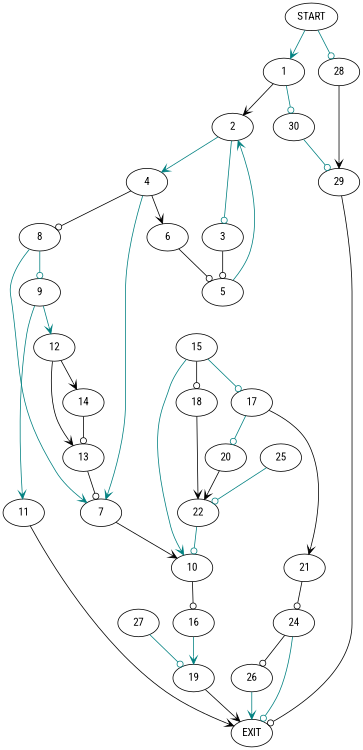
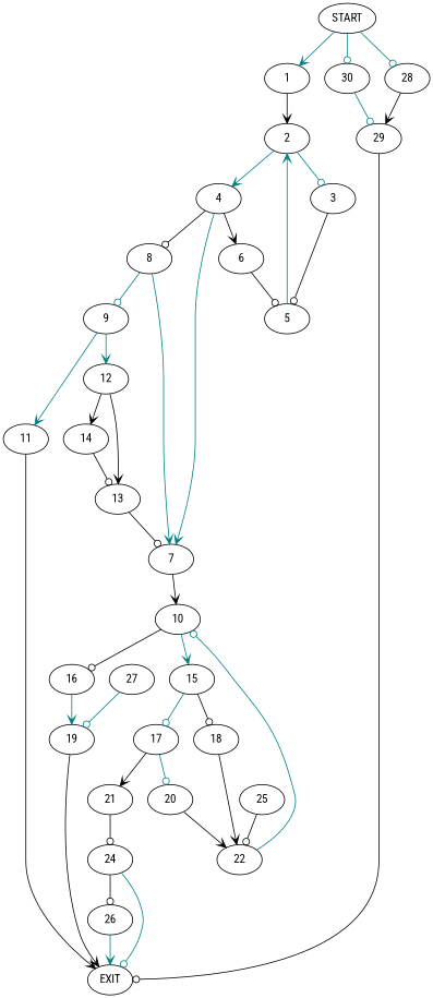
  digraph {
    fontname="Roboto Condensed"
    node [fontname="Roboto Condensed"]
    edge [arrowhead=vee color=teal fontname="Roboto Condensed"]
    n1 [label=START]
    1
    28
    30
    2
    27
    19
    29
    n9 [label=EXIT]
    3
    4
    5
    6
    7
    8
    10
    9
    15
    16
    11
    12
    13
    14
    17
    18
    20
    21
    22
    24
    26
    25
    n1 -> 1
    n1 -> 28 [arrowhead=odot]
-   1 -> 30 [arrowhead=odot]
+   n1 -> 30 [arrowhead=odot]
    1 -> 2 [color=black]
    28 -> 29 [color=black]
    30 -> 29 [arrowhead=odot]
    2 -> 3 [arrowhead=odot]
    2 -> 4
    27 -> 19 [arrowhead=odot]
    19 -> n9 [color=black]
    29 -> n9 [arrowhead=odot color=black]
    3 -> 5 [arrowhead=odot color=black]
    4 -> 6 [color=black]
    4 -> 7
    4 -> 8 [arrowhead=odot color=black]
    5 -> 2
    6 -> 5 [arrowhead=odot color=black]
    7 -> 10 [color=black]
    8 -> 7
    8 -> 9 [arrowhead=odot]
-   15 -> 10
+   10 -> 15
    10 -> 16 [arrowhead=odot color=black]
    9 -> 11
    9 -> 12
    15 -> 17 [arrowhead=odot]
    15 -> 18 [arrowhead=odot color=black]
    16 -> 19
    11 -> n9 [color=black]
    12 -> 13 [color=black]
    12 -> 14 [color=black]
    13 -> 7 [arrowhead=odot color=black]
    14 -> 13 [arrowhead=odot color=black]
    17 -> 20 [arrowhead=odot]
    17 -> 21 [color=black]
    18 -> 22 [color=black]
    20 -> 22 [color=black]
    21 -> 24 [arrowhead=odot color=black]
    22 -> 10 [arrowhead=odot]
    24 -> n9 [arrowhead=odot]
    24 -> 26 [arrowhead=odot color=black]
    26 -> n9
-   25 -> 22 [arrowhead=odot]
+   25 -> 22 [arrowhead=odot color=black]
  }
